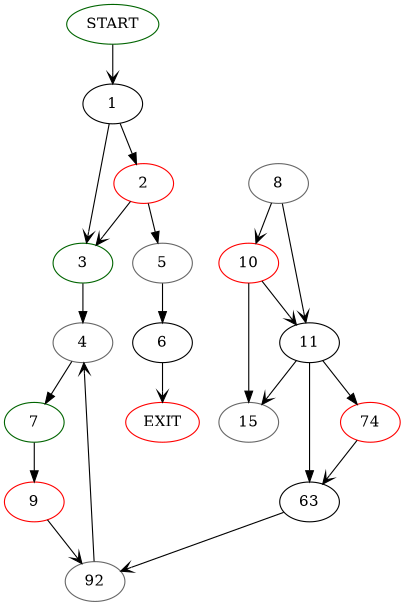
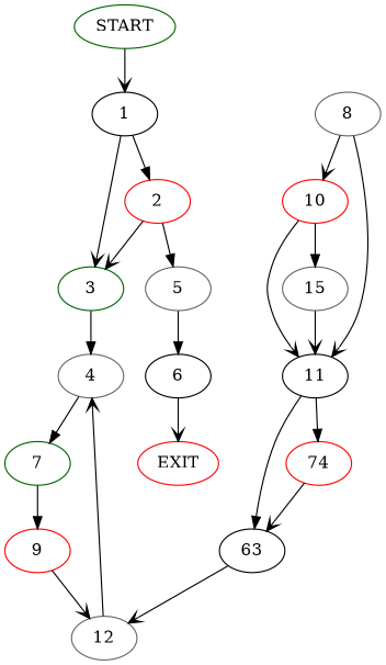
  digraph {
    node [color=red]
    edge [arrowhead=vee]
    n1 [color=darkgreen label=START]
    1 [color=black]
    2
    3 [color=darkgreen]
    n5 [label=EXIT]
    5 [color=gray40]
    4 [color=gray40]
    6 [color=black]
    7 [color=darkgreen]
    9
    8 [color=gray40]
    10
    11 [color=black]
-   12 [color=gray40 label=92]
+   12 [color=gray40]
    15 [color=gray40]
    n16 [color=black label=63]
    n17 [label=74]
    n1 -> 1
    1 -> 2 [arrowhead=normal]
    1 -> 3
    2 -> 3
    2 -> 5 [arrowhead=normal]
    3 -> 4 [arrowhead=normal]
    5 -> 6 [arrowhead=normal]
    4 -> 7 [arrowhead=normal]
    6 -> n5
    7 -> 9 [arrowhead=normal]
    9 -> 12
    8 -> 10
    8 -> 11
    10 -> 11
    10 -> 15 [arrowhead=normal]
    11 -> n16 [arrowhead=normal]
    11 -> n17 [arrowhead=normal]
    12 -> 4
-   11 -> 15
+   15 -> 11
    n16 -> 12
    n17 -> n16
  }
